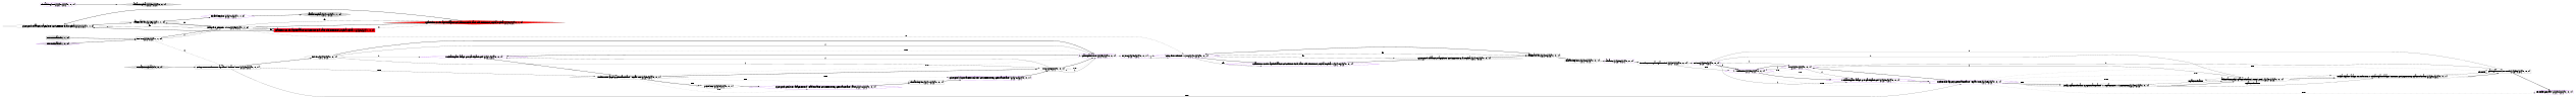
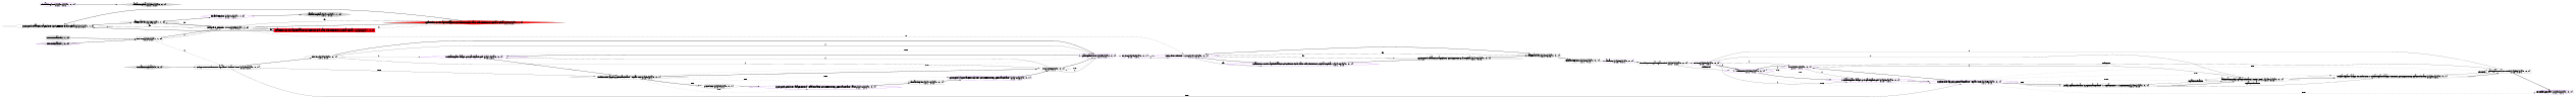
  digraph {
    rankdir=LR
    node [color=gray40 fillcolor=white shape=hexagon style=filled]
    edge [style=bold]
    n1 [label="_gSetupTool.rebalanceStorageCluster(CLUSTER_NAME,db,_replica)@@@7@@@['1', '1', '0']"]
    n2 [label="_allDBs.add(db)@@@8@@@['1', '1', '0']" shape=diamond]
    n3 [label="String db = \"Test-DB-\" + i++@@@5@@@['1', '1', '0']" shape=diamond]
    n4 [color=purple label="Thread.sleep(300)@@@10@@@['1', '1', '0']"]
    n5 [color=purple label="Thread.sleep(300)@@@37@@@['0', '0', '1']" shape=cylinder]
    n6 [fillcolor=lightgray label="validate(_replica)@@@38@@@['0', '0', '1']" shape=diamond]
    n7 [color=purple label="validate(2)@@@23@@@['0', '0', '1']" shape=note]
    n8 [label="int nodeCount = _participants.size()@@@24@@@['0', '0', '1']" shape=note]
    n9 [color=purple label="i < nodeCount@@@26@@@['0', '0', '1']"]
    n10 [color=purple label="int i = 0@@@25@@@['0', '0', '1']" shape=note]
    n11 [label="String replaceNodeName = p.getInstanceName() + \"-replacement_\" + START_PORT@@@30@@@['0', '0', '1']" shape=diamond]
    n12 [label="MockParticipantManager newNode = new MockParticipantManager(ZK_ADDR,CLUSTER_NAME,replaceNodeName)@@@32@@@['0', '0', '1']"]
    n13 [label="addInstanceConfig(replaceNodeName,i,ZONES,TAGS)@@@31@@@['0', '0', '1']"]
    n14 [label="_participants.set(i,newNode)@@@33@@@['0', '0', '1']" shape=note]
    n15 [fillcolor=red label="createResourceWithWagedRebalance(CLUSTER_NAME,db,stateModel,PARTITIONS,_replica,_replica)@@@6@@@['0', '1', '0']" shape=diamond]
    n16 [color=purple label="String db = \"Test-DB-\" + j++@@@17@@@['0', '0', '1']"]
    n17 [color=purple fillcolor=red label="createResourceWithWagedRebalance(CLUSTER_NAME,db,stateModel,PARTITIONS,_replica,_replica,-1)@@@6@@@['1', '0', '0']" shape=note]
    n18 [fillcolor=lightgray label="validate(_replica)@@@11@@@['1', '1', '0']"]
    n19 [color=purple label="i++@@@27@@@['0', '0', '1']"]
    n20 [color=purple label="MockParticipantManager p = _participants.get(i)@@@28@@@['0', '0', '1']"]
    n21 [color=purple label="_nodeToZoneMap.get(p.getInstanceName()).equals(zone)@@@29@@@['0', '0', '1']"]
    n22 [color=purple label="newNode.syncStart()@@@34@@@['0', '0', '1']" shape=cylinder]
    n23 [label="String zone = _nodeToZoneMap.values().iterator().next()@@@3@@@['0', '0', '1']" shape=note]
    n24 [label="int i = 0@@@4@@@['0', '0', '1']"]
    n25 [label="_nodeToZoneMap.get(p.getInstanceName()).equals(zone)@@@8@@@['0', '0', '1']" shape=diamond]
    n26 [color=purple label="MockParticipantManager p = _participants.get(i)@@@7@@@['0', '0', '1']" shape=diamond]
    n27 [color=purple label="i < _participants.size()@@@5@@@['0', '0', '1']" shape=cylinder]
    n28 [label="i++@@@6@@@['0', '0', '1']"]
    n29 [color=purple label="_gSetupTool.getClusterManagementTool().enableInstance(CLUSTER_NAME,p.getInstanceName(),false)@@@10@@@['0', '0', '1']"]
    n30 [label="Thread.sleep(50)@@@11@@@['0', '0', '1']" shape=note]
    n31 [label="p.syncStop()@@@9@@@['0', '0', '1']"]
    n32 [color=purple label="_gSetupTool.dropInstanceFromCluster(CLUSTER_NAME,p.getInstanceName())@@@12@@@['0', '0', '1']" shape=cylinder]
    n33 [color=purple label="createResourceWithWagedRebalance(CLUSTER_NAME,db,stateModel,PARTITIONS,_replica,_replica,-1)@@@18@@@['0', '0', '1']"]
    n34 [label="_gSetupTool.rebalanceStorageCluster(CLUSTER_NAME,db,_replica)@@@19@@@['0', '0', '1']" shape=diamond]
    n35 [label="_allDBs.add(db)@@@20@@@['0', '0', '1']" shape=cylinder]
    n36 [fillcolor=lightgray label="testZoneIsolation['0', '1', '0']" shape=cylinder]
    n37 [label="int i = 0@@@3@@@['1', '1', '0']" shape=note]
    n38 [color=purple label="int j = 0@@@15@@@['0', '0', '1']" shape=note]
    n39 [label="Thread.sleep(300)@@@22@@@['0', '0', '1']" shape=cylinder]
    n40 [fillcolor=lightgray label="testLackEnoughRacks['0', '0', '1']" shape=diamond]
    n41 [color=purple fillcolor=lightgray label="testZoneIsolation['1', '0', '0']" shape=diamond]
    n1 -> n2
    n2 -> n3
    n2 -> n4
    n3 -> n1 [label=db style=solid]
    n3 -> n2 [label=db style=solid]
    n3 -> n15 [label=db style=solid]
    n3 -> n15
    n3 -> n16 [label=0 style=dashed]
    n3 -> n17 [label=db style=solid]
    n3 -> n17
    n4 -> n18
    n5 -> n6
    n7 -> n8
-   n8 -> n9 [label=true style=solid]
+   n8 -> n9 [label=nodeCount style=solid]
    n8 -> n10
    n9 -> n19 [label=true style=dotted]
    n9 -> n20 [label=true style=dotted]
    n9 -> n20
    n9 -> n21 [label=true style=dotted]
    n10 -> n9 [label=i style=solid]
    n10 -> n9
    n10 -> n13 [label=i style=solid]
    n10 -> n14 [label=i style=solid]
    n10 -> n19 [label=i style=solid]
    n10 -> n20 [label=i style=solid]
    n11 -> n12 [label=replaceNodeName style=solid]
    n11 -> n13
    n11 -> n13 [label=replaceNodeName style=solid]
    n12 -> n14
    n12 -> n14 [label=newNode style=solid]
    n13 -> n12
    n14 -> n22
    n15 -> n1
    n16 -> n33 [label=db style=solid]
    n16 -> n33
    n16 -> n34 [label=db style=solid]
    n16 -> n35 [label=db style=solid]
    n17 -> n1
    n17 -> n15 [label=0 style=dashed]
    n19 -> n9
    n19 -> n9 [label=i style=solid]
    n19 -> n13 [label=i style=solid]
-   n19 -> n14 [label=i style=solid]
+   n19 -> n14 [label=nodeCount style=solid]
    n19 -> n20 [label=i style=solid]
    n20 -> n21
    n21 -> n11 [label=true style=dotted]
    n21 -> n11
    n21 -> n12 [label=true style=dotted]
    n21 -> n13 [label=true style=dotted]
    n21 -> n14 [label=true style=dotted]
    n21 -> n19
    n21 -> n22 [label=true style=dotted]
    n23 -> n21 [label=zone style=solid]
    n23 -> n24
    n23 -> n25 [label=zone style=solid]
    n24 -> n26 [label=i style=solid]
    n24 -> n27 [label=i style=solid]
    n24 -> n27
    n24 -> n28 [label=i style=solid]
    n25 -> n28
    n25 -> n29 [label=true style=dotted]
    n25 -> n30 [label=true style=dotted]
    n25 -> n31 [label=true style=dotted]
    n25 -> n31
    n25 -> n32 [label=true style=dotted]
    n26 -> n25
    n27 -> n25 [label=true style=dotted]
    n27 -> n26 [label=true style=dotted]
    n27 -> n26
    n27 -> n28 [label=true style=dotted]
    n27 -> n38 [style=solid]
    n28 -> n26 [label=i style=solid]
    n28 -> n27
    n28 -> n27 [label=i style=solid]
    n29 -> n30
    n30 -> n32
    n31 -> n29
    n32 -> n28
    n33 -> n34
    n34 -> n35
    n35 -> n16
    n35 -> n39
    n36 -> n37
    n37 -> n3
    n37 -> n3 [label=i style=solid]
    n37 -> n23 [label=0 style=dashed]
    n38 -> n16
    n38 -> n16 [label=j style=solid]
    n39 -> n7
    n40 -> n23
    n41 -> n37
  }
